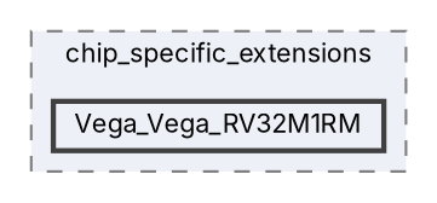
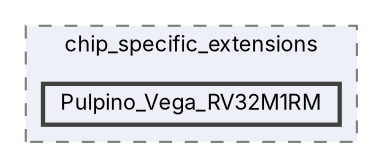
  digraph {
    compound=true
    fontname=Inter
-   n1 [color=grey25 fillcolor="#edf0f7" fontname=Inter fontsize=10 height=0.2 label=Vega_Vega_RV32M1RM shape=box style="filled,bold" width=0.4]
+   n1 [color=grey25 fillcolor="#edf0f7" fontname=Inter fontsize=10 height=0.2 label=Pulpino_Vega_RV32M1RM shape=box style="filled,bold" width=0.4]
    subgraph cluster_1 {
      bgcolor="#edf0f7"
      fontsize=10
      label=chip_specific_extensions
      pencolor=grey50
      style="filled,dashed"
      n1
    }
  }
